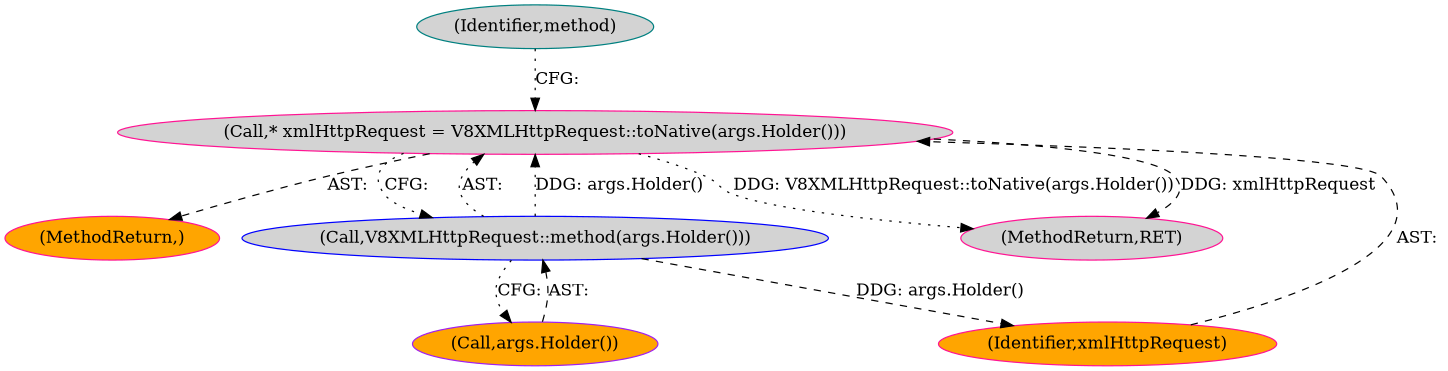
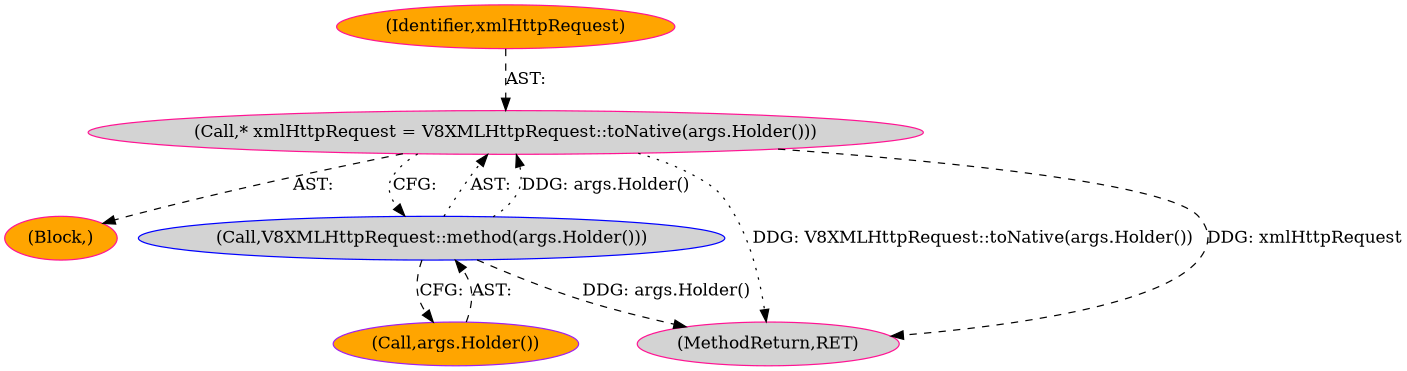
  digraph {
    node [color=deeppink fillcolor=lightgrey style=filled]
    edge [style=dashed]
    n1 [label="(Call,* xmlHttpRequest = V8XMLHttpRequest::toNative(args.Holder()))"]
    n2 [color=blue label="(Call,V8XMLHttpRequest::method(args.Holder()))"]
-   n3 [fillcolor=orange label="(MethodReturn,)"]
+   n3 [fillcolor=orange label="(Block,)"]
    n4 [label="(MethodReturn,RET)"]
    n5 [color=purple fillcolor=orange label="(Call,args.Holder())"]
-   n6 [color=teal label="(Identifier,method)"]
    n7 [fillcolor=orange label="(Identifier,xmlHttpRequest)"]
    n1 -> n2 [label="CFG: " style=dotted]
    n1 -> n3 [label="AST: "]
    n1 -> n4 [label="DDG: V8XMLHttpRequest::toNative(args.Holder())" style=dotted]
    n1 -> n4 [label="DDG: xmlHttpRequest"]
    n2 -> n1 [label="AST: " style=dotted]
    n2 -> n1 [label="DDG: args.Holder()" style=dotted]
-   n2 -> n7 [label="DDG: args.Holder()"]
-   n2 -> n5 [label="CFG: " style=dotted]
+   n2 -> n4 [label="DDG: args.Holder()"]
+   n2 -> n5 [label="CFG: "]
    n5 -> n2 [label="AST: "]
-   n6 -> n1 [label="CFG: " style=dotted]
    n7 -> n1 [label="AST: "]
  }
